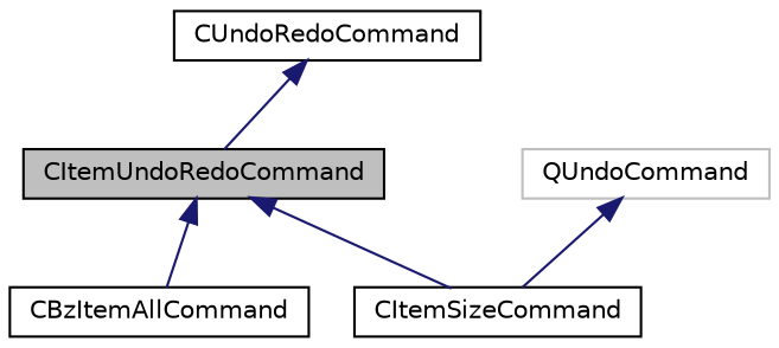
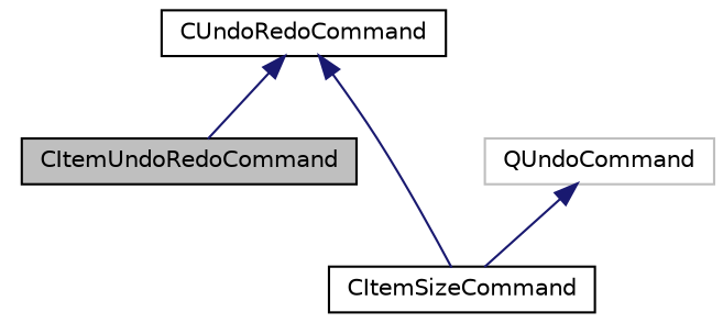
  digraph {
    node [color=black fillcolor=white fontname=Helvetica fontsize=10 shape=record style=filled]
    edge [color=midnightblue dir=back fontname=Helvetica fontsize=10 labelfontname=Helvetica labelfontsize=10 style=solid]
    n1 [fillcolor=grey75 fontcolor=black height=0.2 label=CItemUndoRedoCommand width=0.4]
-   n2 [height=0.2 label=CBzItemAllCommand width=0.4]
    n3 [height=0.2 label=CItemSizeCommand width=0.4]
    n4 [height=0.2 label=CUndoRedoCommand width=0.4]
    n5 [color=grey75 height=0.2 label=QUndoCommand width=0.4]
-   n1 -> n2
-   n1 -> n3
+   n4 -> n3
    n4 -> n1
    n5 -> n3
  }
